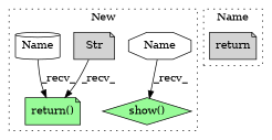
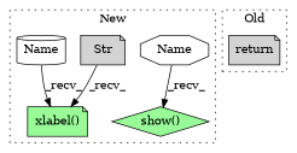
  digraph {
    node [a=75 fillcolor=palegreen l=10 s=21881 shape=note style=filled]
-   n1 [l="11,1" label="return()" s="21703,21724"]
+   n1 [l="11,1" label="xlabel()" s="21703,21724"]
    n2 [a=66 fillcolor=lightgrey label=Str s=21714]
    n3 [label="show()" shape=diamond]
    n4 [a=87 fillcolor=white l=3 label=Name shape=octagon]
    n5 [a=87 fillcolor=white l=3 label=Name s=21703 shape=cylinder]
    n6 [a=93 fillcolor=lightgrey l=6 label=return s=19681]
    subgraph cluster_1 {
      label=New
      style=dotted
      n1
      n2
      n3
      n4
      n5
    }
    subgraph cluster_2 {
-     label=Name
+     label=Old
      style=dotted
      n6
    }
    n2 -> n1 [label=_recv_]
    n4 -> n3 [label=_recv_]
    n5 -> n1 [label=_recv_]
  }
